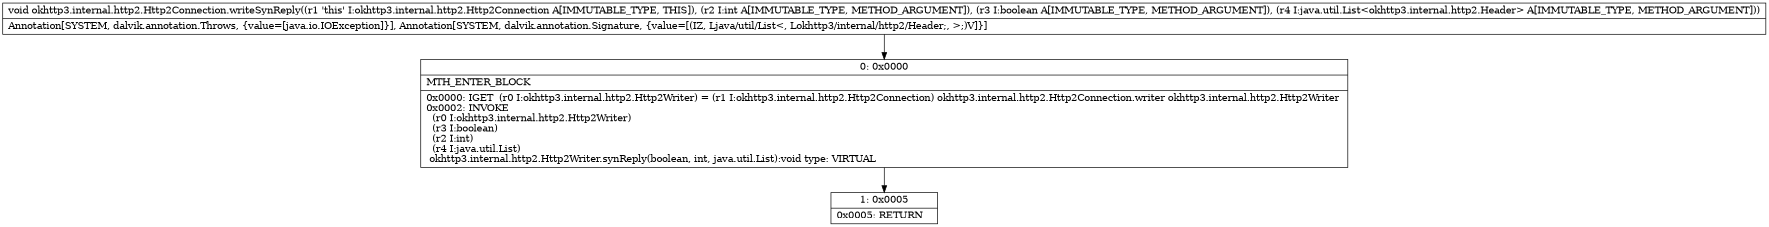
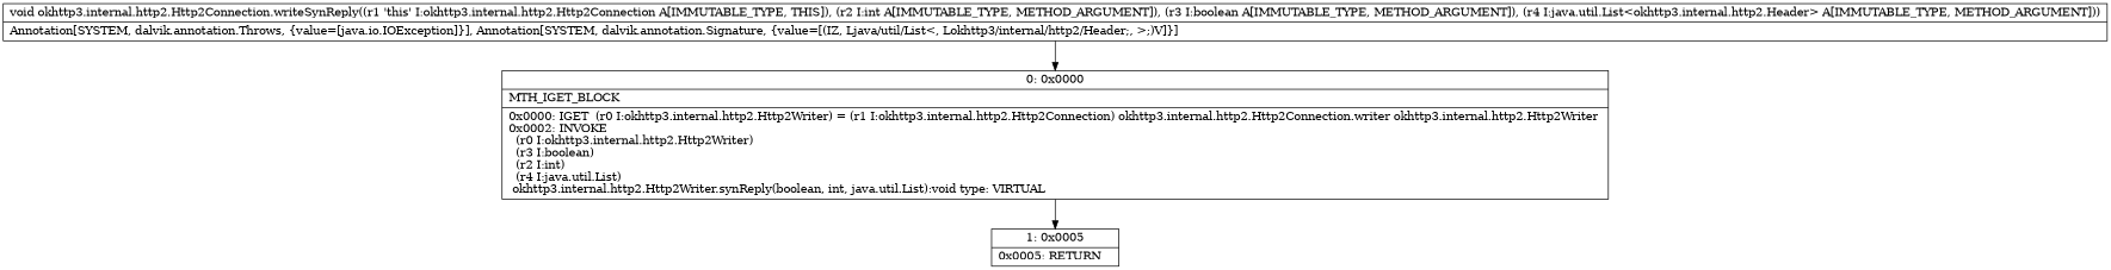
  digraph {
    node [shape=record]
-   n1 [label="{0\:\ 0x0000|MTH_ENTER_BLOCK\l|0x0000: IGET  (r0 I:okhttp3.internal.http2.Http2Writer) = (r1 I:okhttp3.internal.http2.Http2Connection) okhttp3.internal.http2.Http2Connection.writer okhttp3.internal.http2.Http2Writer \l0x0002: INVOKE  \l  (r0 I:okhttp3.internal.http2.Http2Writer)\l  (r3 I:boolean)\l  (r2 I:int)\l  (r4 I:java.util.List)\l okhttp3.internal.http2.Http2Writer.synReply(boolean, int, java.util.List):void type: VIRTUAL \l}"]
+   n1 [label="{0\:\ 0x0000|MTH_IGET_BLOCK\l|0x0000: IGET  (r0 I:okhttp3.internal.http2.Http2Writer) = (r1 I:okhttp3.internal.http2.Http2Connection) okhttp3.internal.http2.Http2Connection.writer okhttp3.internal.http2.Http2Writer \l0x0002: INVOKE  \l  (r0 I:okhttp3.internal.http2.Http2Writer)\l  (r3 I:boolean)\l  (r2 I:int)\l  (r4 I:java.util.List)\l okhttp3.internal.http2.Http2Writer.synReply(boolean, int, java.util.List):void type: VIRTUAL \l}"]
    n2 [label="{1\:\ 0x0005|0x0005: RETURN   \l}"]
    n3 [label="{void okhttp3.internal.http2.Http2Connection.writeSynReply((r1 'this' I:okhttp3.internal.http2.Http2Connection A[IMMUTABLE_TYPE, THIS]), (r2 I:int A[IMMUTABLE_TYPE, METHOD_ARGUMENT]), (r3 I:boolean A[IMMUTABLE_TYPE, METHOD_ARGUMENT]), (r4 I:java.util.List\<okhttp3.internal.http2.Header\> A[IMMUTABLE_TYPE, METHOD_ARGUMENT]))  | Annotation[SYSTEM, dalvik.annotation.Throws, \{value=[java.io.IOException]\}], Annotation[SYSTEM, dalvik.annotation.Signature, \{value=[(IZ, Ljava\/util\/List\<, Lokhttp3\/internal\/http2\/Header;, \>;)V]\}]\l}"]
    n1 -> n2
    n3 -> n1
  }
